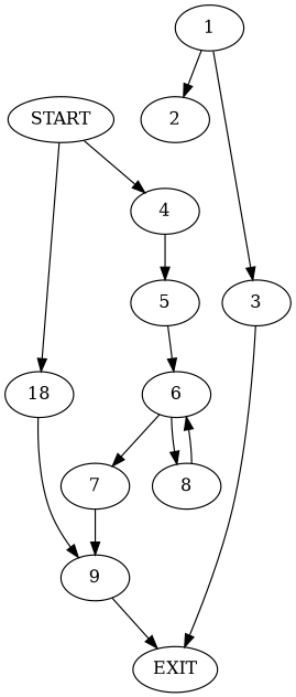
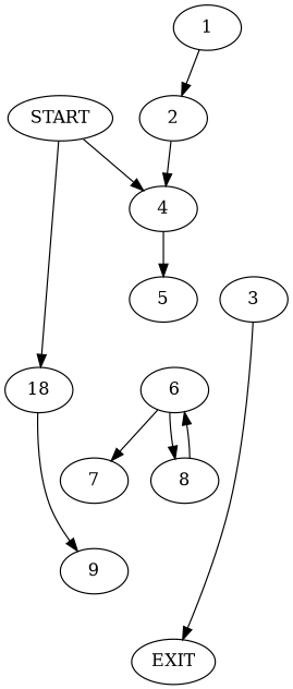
  digraph {
    n1 [label=START]
    n2 [label=18]
    4
    1
    2
    3
    9
    n8 [label=EXIT]
    5
    6
    7
    8
    n1 -> n2
    n1 -> 4
    n2 -> 9
    4 -> 5
    1 -> 2
-   1 -> 3
+   2 -> 4
    3 -> n8
-   9 -> n8
-   5 -> 6
    6 -> 7
    6 -> 8
-   7 -> 9
    8 -> 6
  }
